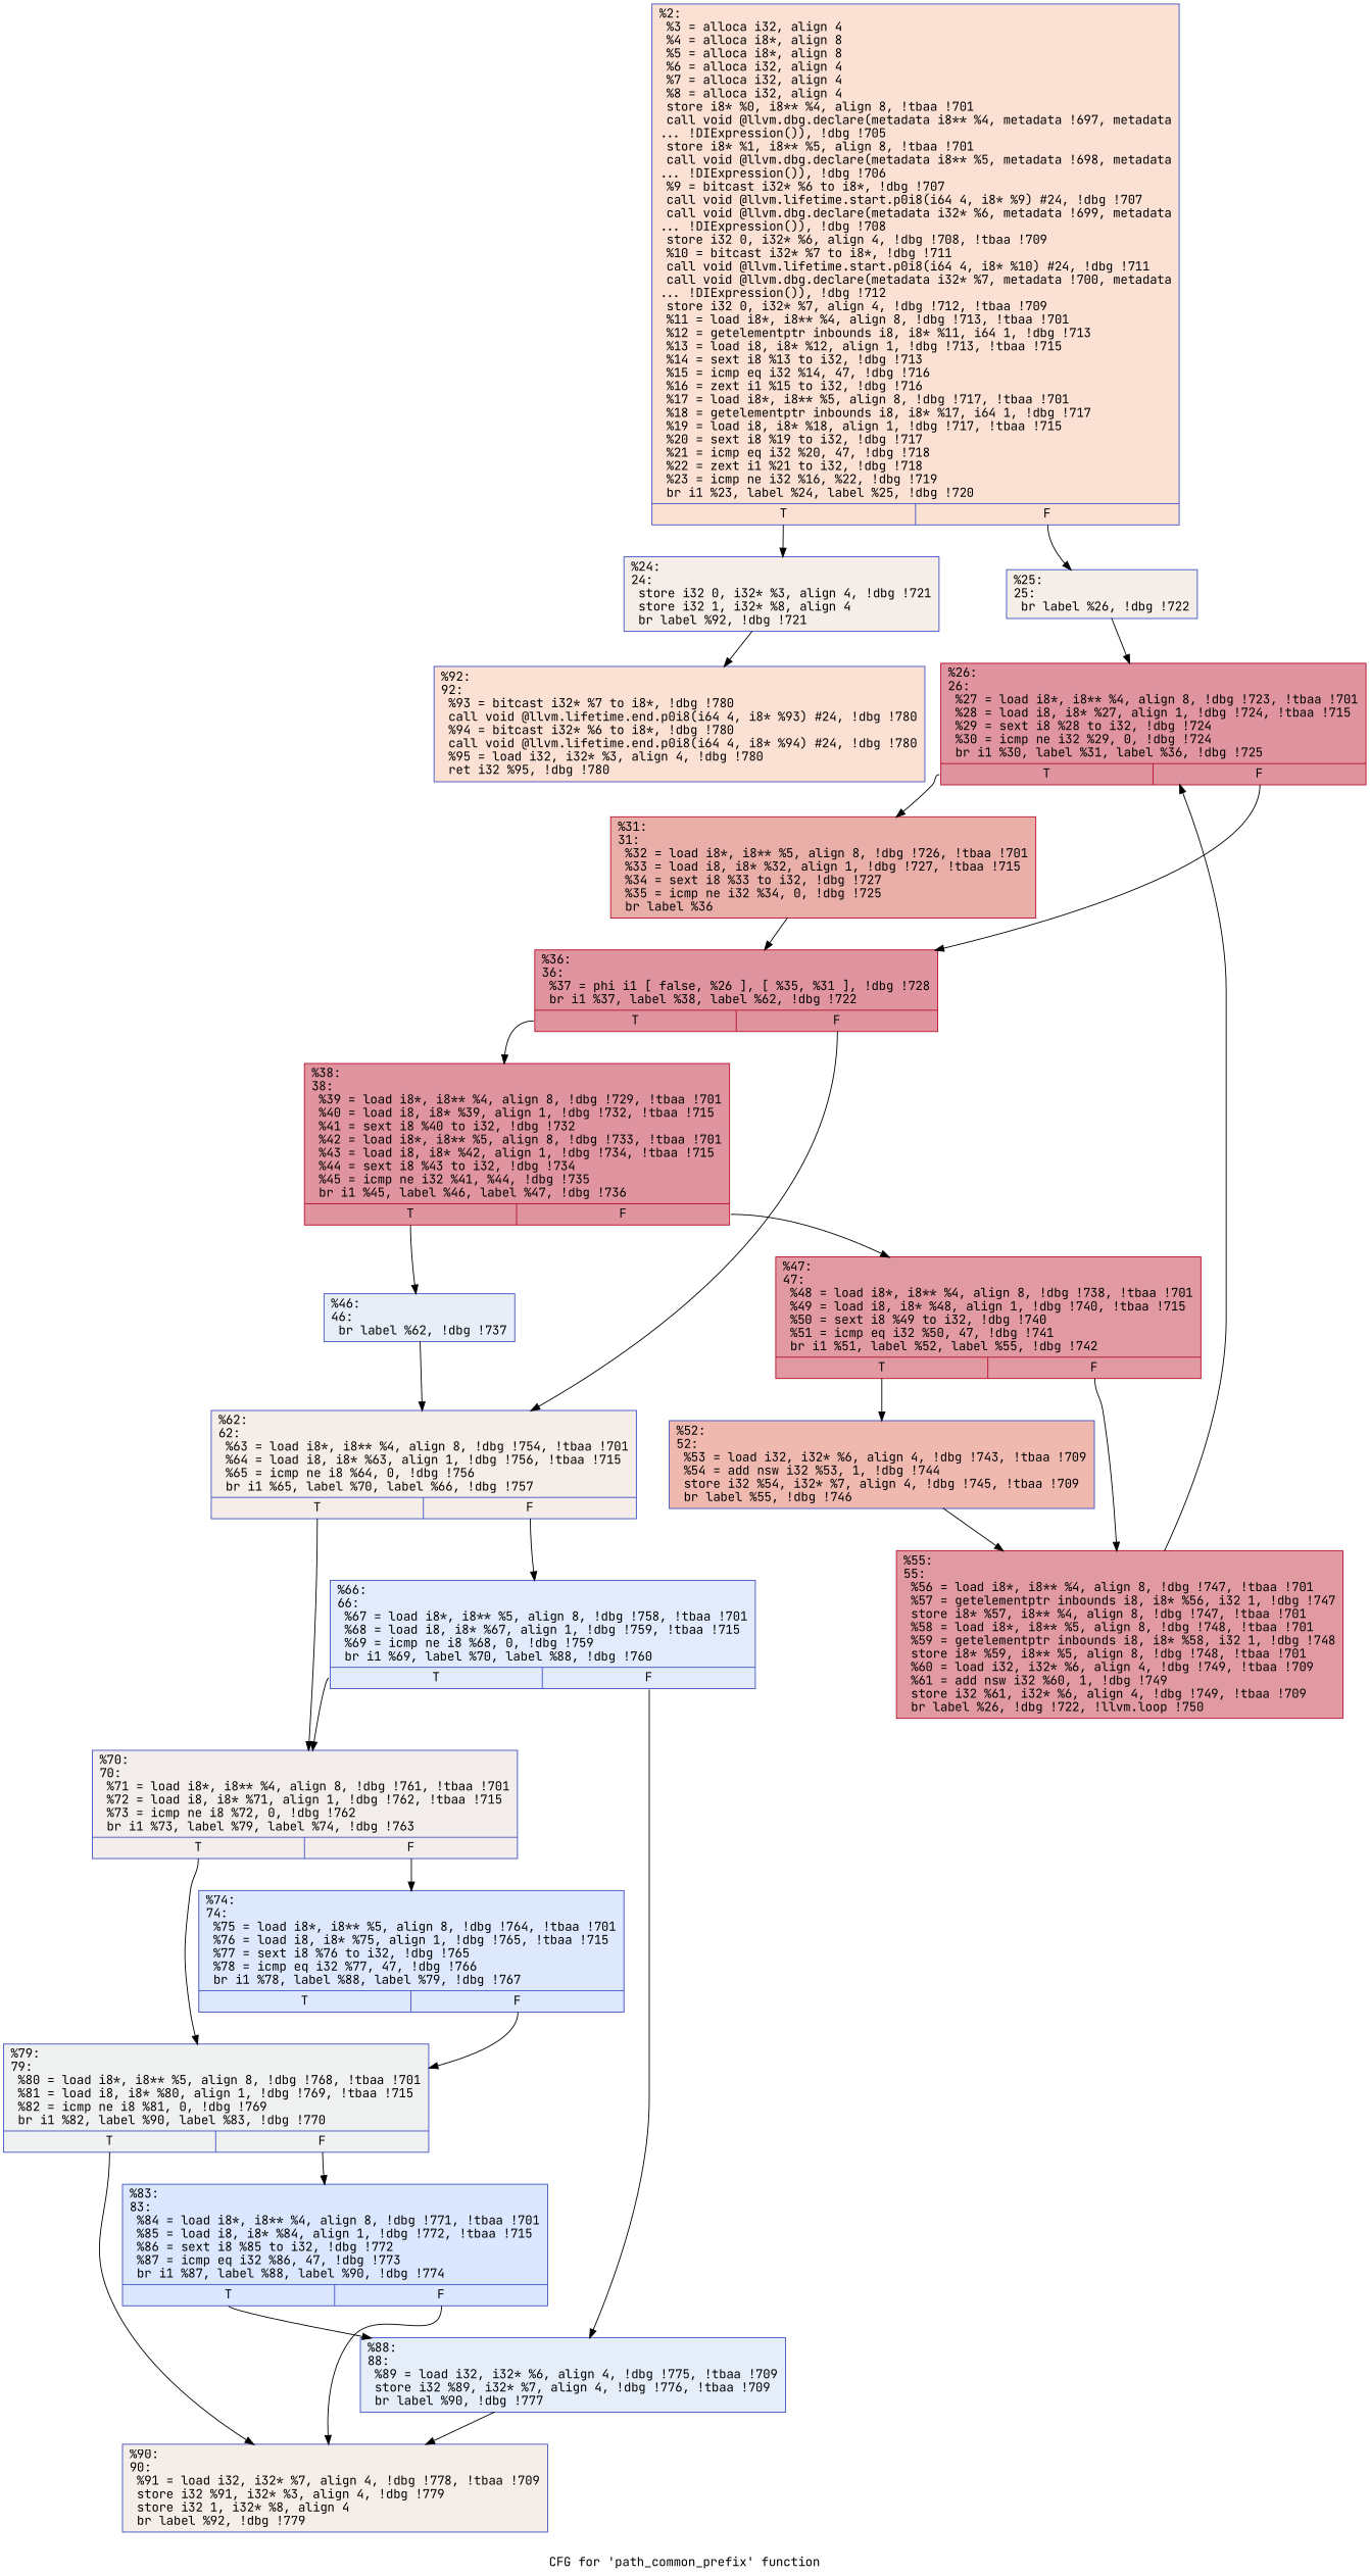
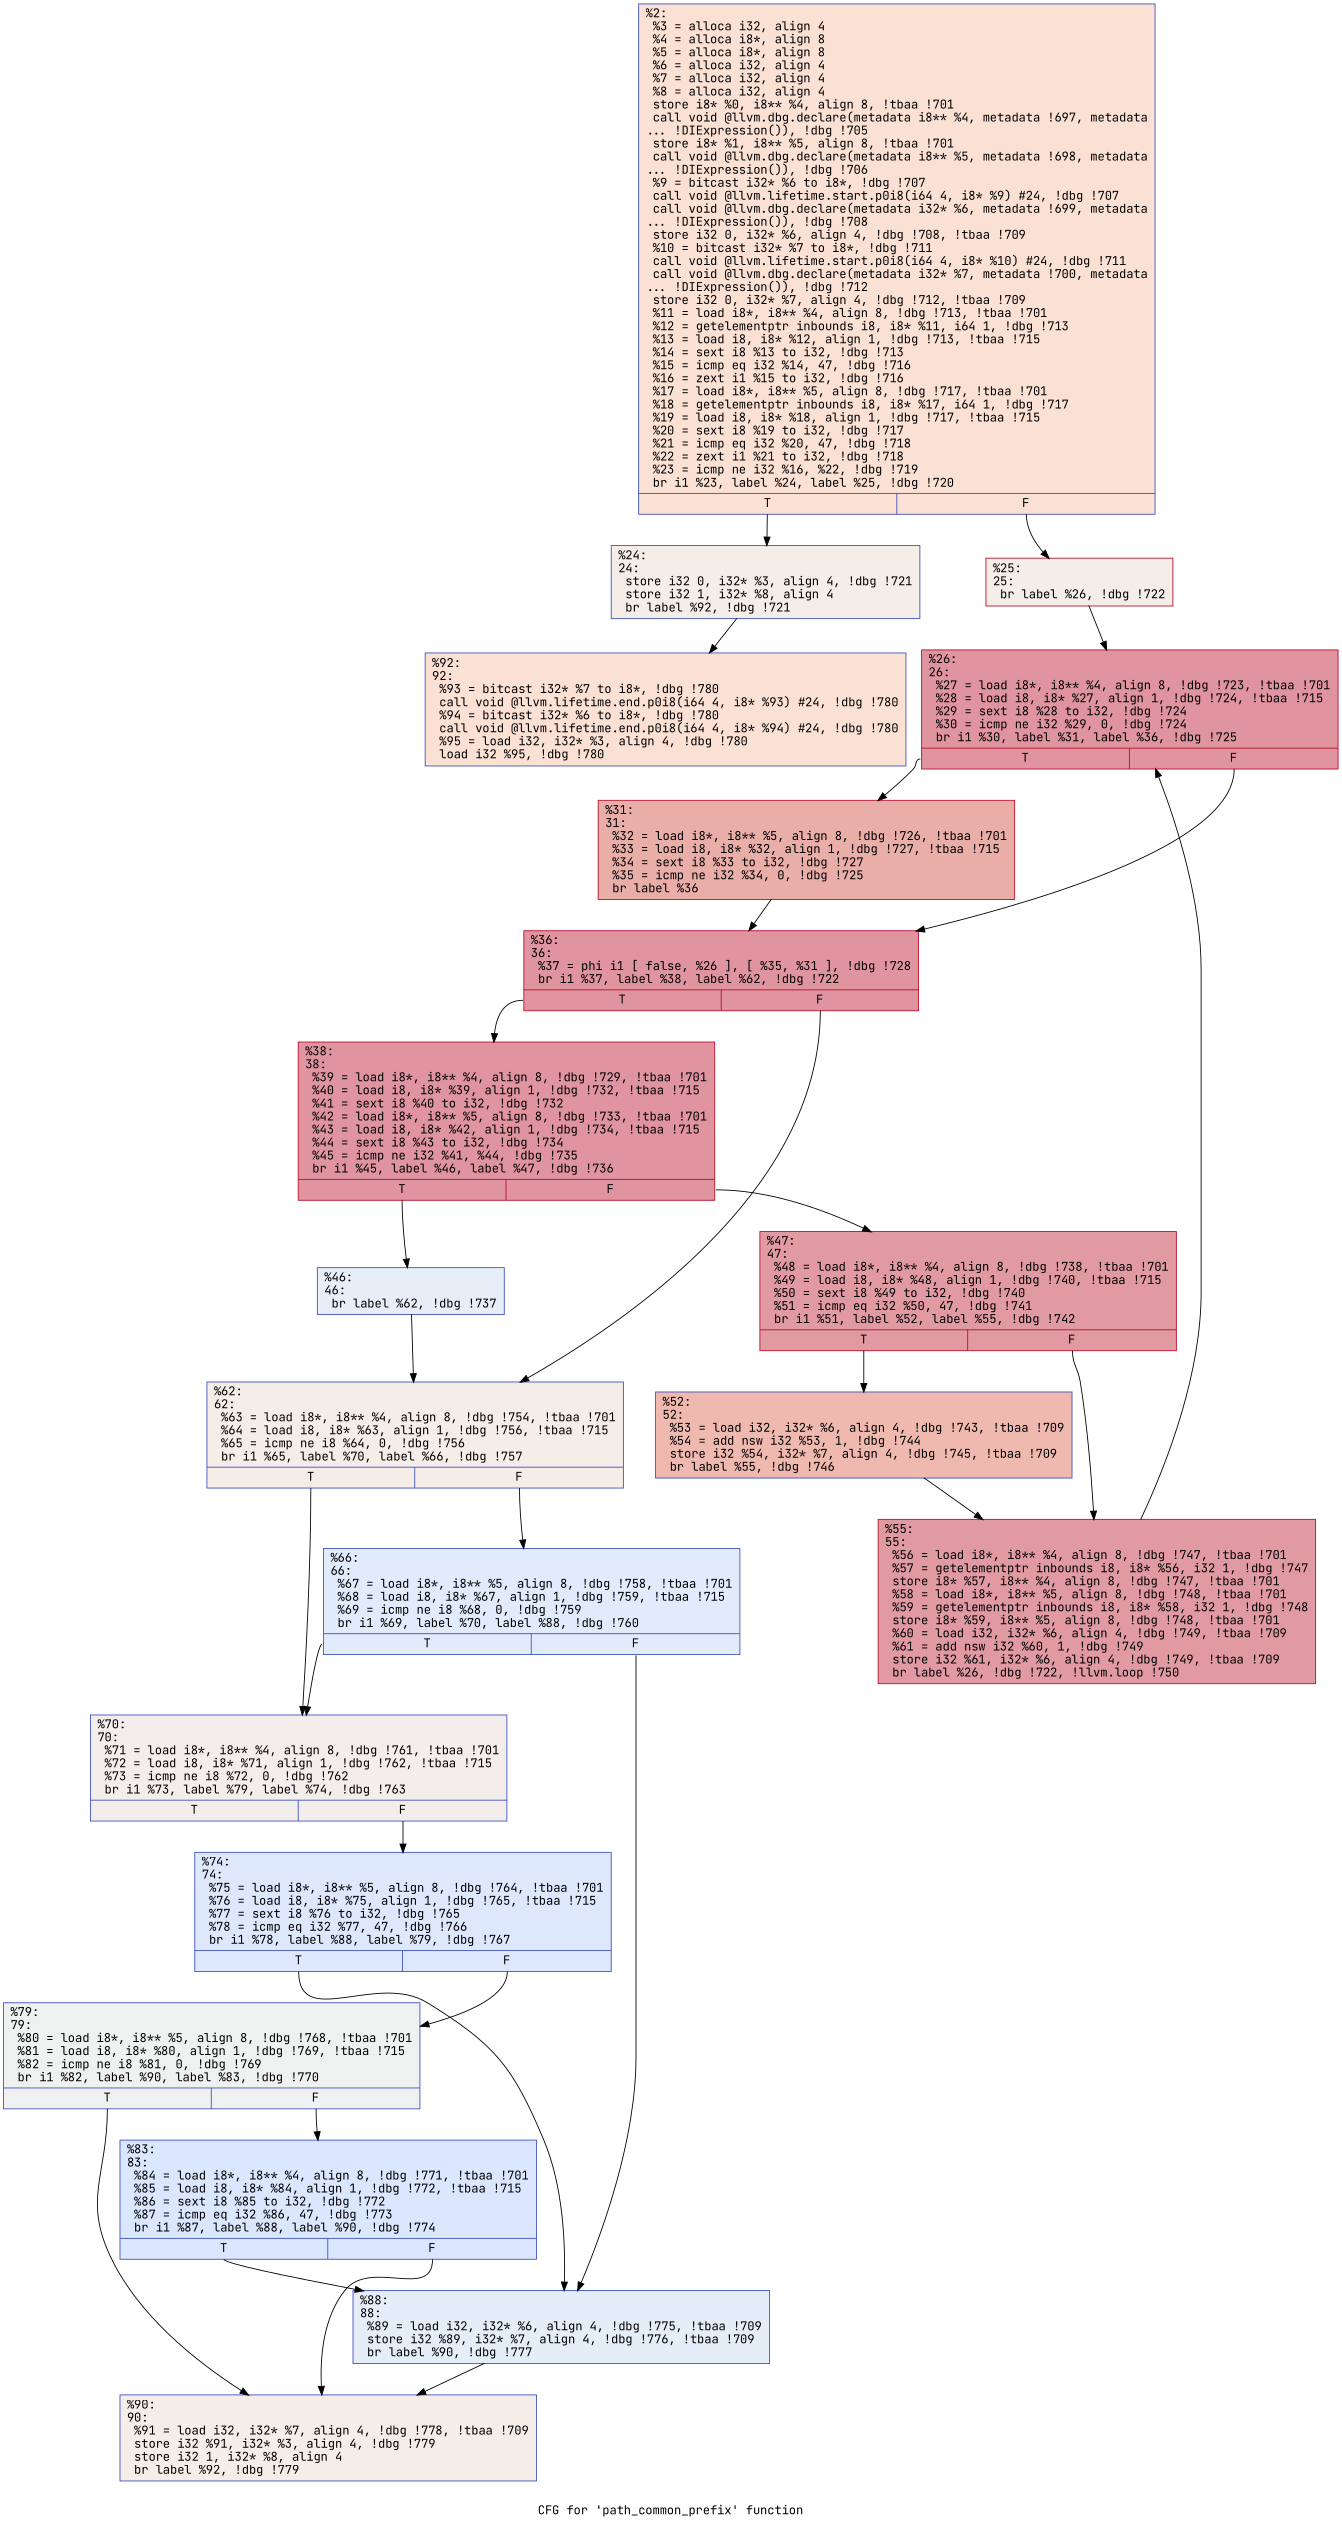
  digraph {
    fontname="JetBrains Mono"
    label="CFG for 'path_common_prefix' function"
    node [color="#3d50c3ff" fillcolor="#e8d6cc70" fontname="JetBrains Mono" shape=record style=filled]
    edge [fontname="JetBrains Mono" tailport=s0]
    n1 [fillcolor="#f7b99e70" label="{%2:\l  %3 = alloca i32, align 4\l  %4 = alloca i8*, align 8\l  %5 = alloca i8*, align 8\l  %6 = alloca i32, align 4\l  %7 = alloca i32, align 4\l  %8 = alloca i32, align 4\l  store i8* %0, i8** %4, align 8, !tbaa !701\l  call void @llvm.dbg.declare(metadata i8** %4, metadata !697, metadata\l... !DIExpression()), !dbg !705\l  store i8* %1, i8** %5, align 8, !tbaa !701\l  call void @llvm.dbg.declare(metadata i8** %5, metadata !698, metadata\l... !DIExpression()), !dbg !706\l  %9 = bitcast i32* %6 to i8*, !dbg !707\l  call void @llvm.lifetime.start.p0i8(i64 4, i8* %9) #24, !dbg !707\l  call void @llvm.dbg.declare(metadata i32* %6, metadata !699, metadata\l... !DIExpression()), !dbg !708\l  store i32 0, i32* %6, align 4, !dbg !708, !tbaa !709\l  %10 = bitcast i32* %7 to i8*, !dbg !711\l  call void @llvm.lifetime.start.p0i8(i64 4, i8* %10) #24, !dbg !711\l  call void @llvm.dbg.declare(metadata i32* %7, metadata !700, metadata\l... !DIExpression()), !dbg !712\l  store i32 0, i32* %7, align 4, !dbg !712, !tbaa !709\l  %11 = load i8*, i8** %4, align 8, !dbg !713, !tbaa !701\l  %12 = getelementptr inbounds i8, i8* %11, i64 1, !dbg !713\l  %13 = load i8, i8* %12, align 1, !dbg !713, !tbaa !715\l  %14 = sext i8 %13 to i32, !dbg !713\l  %15 = icmp eq i32 %14, 47, !dbg !716\l  %16 = zext i1 %15 to i32, !dbg !716\l  %17 = load i8*, i8** %5, align 8, !dbg !717, !tbaa !701\l  %18 = getelementptr inbounds i8, i8* %17, i64 1, !dbg !717\l  %19 = load i8, i8* %18, align 1, !dbg !717, !tbaa !715\l  %20 = sext i8 %19 to i32, !dbg !717\l  %21 = icmp eq i32 %20, 47, !dbg !718\l  %22 = zext i1 %21 to i32, !dbg !718\l  %23 = icmp ne i32 %16, %22, !dbg !719\l  br i1 %23, label %24, label %25, !dbg !720\l|{<s0>T|<s1>F}}"]
    n2 [label="{%24:\l24:                                               \l  store i32 0, i32* %3, align 4, !dbg !721\l  store i32 1, i32* %8, align 4\l  br label %92, !dbg !721\l}"]
-   n3 [label="{%25:\l25:                                               \l  br label %26, !dbg !722\l}"]
-   n4 [fillcolor="#f7b99e70" label="{%92:\l92:                                               \l  %93 = bitcast i32* %7 to i8*, !dbg !780\l  call void @llvm.lifetime.end.p0i8(i64 4, i8* %93) #24, !dbg !780\l  %94 = bitcast i32* %6 to i8*, !dbg !780\l  call void @llvm.lifetime.end.p0i8(i64 4, i8* %94) #24, !dbg !780\l  %95 = load i32, i32* %3, align 4, !dbg !780\l  ret i32 %95, !dbg !780\l}"]
+   n3 [color="#b70d28ff" label="{%25:\l25:                                               \l  br label %26, !dbg !722\l}"]
+   n4 [fillcolor="#f7b99e70" label="{%92:\l92:                                               \l  %93 = bitcast i32* %7 to i8*, !dbg !780\l  call void @llvm.lifetime.end.p0i8(i64 4, i8* %93) #24, !dbg !780\l  %94 = bitcast i32* %6 to i8*, !dbg !780\l  call void @llvm.lifetime.end.p0i8(i64 4, i8* %94) #24, !dbg !780\l  %95 = load i32, i32* %3, align 4, !dbg !780\l  load i32 %95, !dbg !780\l}"]
    n5 [color="#b70d28ff" fillcolor="#b70d2870" label="{%26:\l26:                                               \l  %27 = load i8*, i8** %4, align 8, !dbg !723, !tbaa !701\l  %28 = load i8, i8* %27, align 1, !dbg !724, !tbaa !715\l  %29 = sext i8 %28 to i32, !dbg !724\l  %30 = icmp ne i32 %29, 0, !dbg !724\l  br i1 %30, label %31, label %36, !dbg !725\l|{<s0>T|<s1>F}}"]
    n6 [color="#b70d28ff" fillcolor="#d0473d70" label="{%31:\l31:                                               \l  %32 = load i8*, i8** %5, align 8, !dbg !726, !tbaa !701\l  %33 = load i8, i8* %32, align 1, !dbg !727, !tbaa !715\l  %34 = sext i8 %33 to i32, !dbg !727\l  %35 = icmp ne i32 %34, 0, !dbg !725\l  br label %36\l}"]
    n7 [color="#b70d28ff" fillcolor="#b70d2870" label="{%36:\l36:                                               \l  %37 = phi i1 [ false, %26 ], [ %35, %31 ], !dbg !728\l  br i1 %37, label %38, label %62, !dbg !722\l|{<s0>T|<s1>F}}"]
    n8 [color="#b70d28ff" fillcolor="#b70d2870" label="{%38:\l38:                                               \l  %39 = load i8*, i8** %4, align 8, !dbg !729, !tbaa !701\l  %40 = load i8, i8* %39, align 1, !dbg !732, !tbaa !715\l  %41 = sext i8 %40 to i32, !dbg !732\l  %42 = load i8*, i8** %5, align 8, !dbg !733, !tbaa !701\l  %43 = load i8, i8* %42, align 1, !dbg !734, !tbaa !715\l  %44 = sext i8 %43 to i32, !dbg !734\l  %45 = icmp ne i32 %41, %44, !dbg !735\l  br i1 %45, label %46, label %47, !dbg !736\l|{<s0>T|<s1>F}}"]
    n9 [label="{%62:\l62:                                               \l  %63 = load i8*, i8** %4, align 8, !dbg !754, !tbaa !701\l  %64 = load i8, i8* %63, align 1, !dbg !756, !tbaa !715\l  %65 = icmp ne i8 %64, 0, !dbg !756\l  br i1 %65, label %70, label %66, !dbg !757\l|{<s0>T|<s1>F}}"]
    n10 [fillcolor="#cbd8ee70" label="{%46:\l46:                                               \l  br label %62, !dbg !737\l}"]
    n11 [color="#b70d28ff" fillcolor="#bb1b2c70" label="{%47:\l47:                                               \l  %48 = load i8*, i8** %4, align 8, !dbg !738, !tbaa !701\l  %49 = load i8, i8* %48, align 1, !dbg !740, !tbaa !715\l  %50 = sext i8 %49 to i32, !dbg !740\l  %51 = icmp eq i32 %50, 47, !dbg !741\l  br i1 %51, label %52, label %55, !dbg !742\l|{<s0>T|<s1>F}}"]
    n12 [fillcolor="#e3d9d370" label="{%70:\l70:                                               \l  %71 = load i8*, i8** %4, align 8, !dbg !761, !tbaa !701\l  %72 = load i8, i8* %71, align 1, !dbg !762, !tbaa !715\l  %73 = icmp ne i8 %72, 0, !dbg !762\l  br i1 %73, label %79, label %74, !dbg !763\l|{<s0>T|<s1>F}}"]
    n13 [fillcolor="#bbd1f870" label="{%66:\l66:                                               \l  %67 = load i8*, i8** %5, align 8, !dbg !758, !tbaa !701\l  %68 = load i8, i8* %67, align 1, !dbg !759, !tbaa !715\l  %69 = icmp ne i8 %68, 0, !dbg !759\l  br i1 %69, label %70, label %88, !dbg !760\l|{<s0>T|<s1>F}}"]
    n14 [fillcolor="#de614d70" label="{%52:\l52:                                               \l  %53 = load i32, i32* %6, align 4, !dbg !743, !tbaa !709\l  %54 = add nsw i32 %53, 1, !dbg !744\l  store i32 %54, i32* %7, align 4, !dbg !745, !tbaa !709\l  br label %55, !dbg !746\l}"]
    n15 [color="#b70d28ff" fillcolor="#bb1b2c70" label="{%55:\l55:                                               \l  %56 = load i8*, i8** %4, align 8, !dbg !747, !tbaa !701\l  %57 = getelementptr inbounds i8, i8* %56, i32 1, !dbg !747\l  store i8* %57, i8** %4, align 8, !dbg !747, !tbaa !701\l  %58 = load i8*, i8** %5, align 8, !dbg !748, !tbaa !701\l  %59 = getelementptr inbounds i8, i8* %58, i32 1, !dbg !748\l  store i8* %59, i8** %5, align 8, !dbg !748, !tbaa !701\l  %60 = load i32, i32* %6, align 4, !dbg !749, !tbaa !709\l  %61 = add nsw i32 %60, 1, !dbg !749\l  store i32 %61, i32* %6, align 4, !dbg !749, !tbaa !709\l  br label %26, !dbg !722, !llvm.loop !750\l}"]
    n16 [fillcolor="#dbdcde70" label="{%79:\l79:                                               \l  %80 = load i8*, i8** %5, align 8, !dbg !768, !tbaa !701\l  %81 = load i8, i8* %80, align 1, !dbg !769, !tbaa !715\l  %82 = icmp ne i8 %81, 0, !dbg !769\l  br i1 %82, label %90, label %83, !dbg !770\l|{<s0>T|<s1>F}}"]
    n17 [fillcolor="#b2ccfb70" label="{%74:\l74:                                               \l  %75 = load i8*, i8** %5, align 8, !dbg !764, !tbaa !701\l  %76 = load i8, i8* %75, align 1, !dbg !765, !tbaa !715\l  %77 = sext i8 %76 to i32, !dbg !765\l  %78 = icmp eq i32 %77, 47, !dbg !766\l  br i1 %78, label %88, label %79, !dbg !767\l|{<s0>T|<s1>F}}"]
    n18 [fillcolor="#c5d6f270" label="{%88:\l88:                                               \l  %89 = load i32, i32* %6, align 4, !dbg !775, !tbaa !709\l  store i32 %89, i32* %7, align 4, !dbg !776, !tbaa !709\l  br label %90, !dbg !777\l}"]
    n19 [label="{%90:\l90:                                               \l  %91 = load i32, i32* %7, align 4, !dbg !778, !tbaa !709\l  store i32 %91, i32* %3, align 4, !dbg !779\l  store i32 1, i32* %8, align 4\l  br label %92, !dbg !779\l}"]
    n20 [fillcolor="#abc8fd70" label="{%83:\l83:                                               \l  %84 = load i8*, i8** %4, align 8, !dbg !771, !tbaa !701\l  %85 = load i8, i8* %84, align 1, !dbg !772, !tbaa !715\l  %86 = sext i8 %85 to i32, !dbg !772\l  %87 = icmp eq i32 %86, 47, !dbg !773\l  br i1 %87, label %88, label %90, !dbg !774\l|{<s0>T|<s1>F}}"]
    n1 -> n2
    n1 -> n3 [tailport=s1]
    n2 -> n4
    n3 -> n5
    n5 -> n6
    n5 -> n7 [tailport=s1]
    n6 -> n7
    n7 -> n8
    n7 -> n9 [tailport=s1]
    n8 -> n10
    n8 -> n11 [tailport=s1]
    n9 -> n12
    n9 -> n13 [tailport=s1]
    n10 -> n9
    n11 -> n14
    n11 -> n15 [tailport=s1]
-   n12 -> n16
    n12 -> n17 [tailport=s1]
    n13 -> n12
    n13 -> n18 [tailport=s1]
    n14 -> n15
    n15 -> n5
    n16 -> n19
    n16 -> n20 [tailport=s1]
    n17 -> n16 [tailport=s1]
+   n17 -> n18
    n18 -> n19
    n20 -> n18
    n20 -> n19 [tailport=s1]
  }
